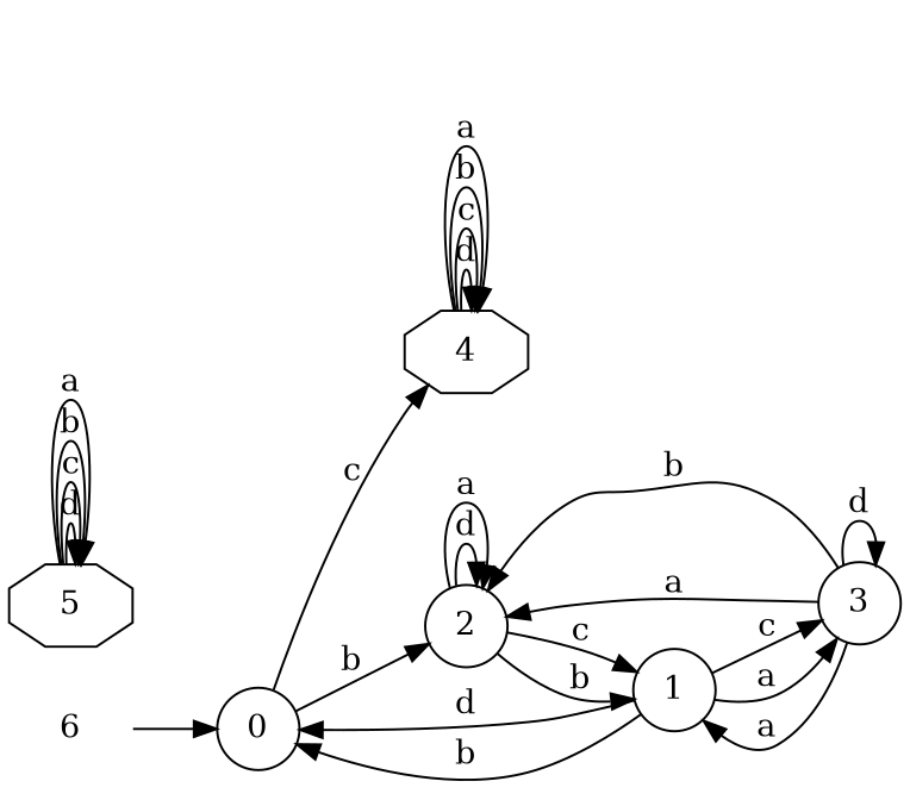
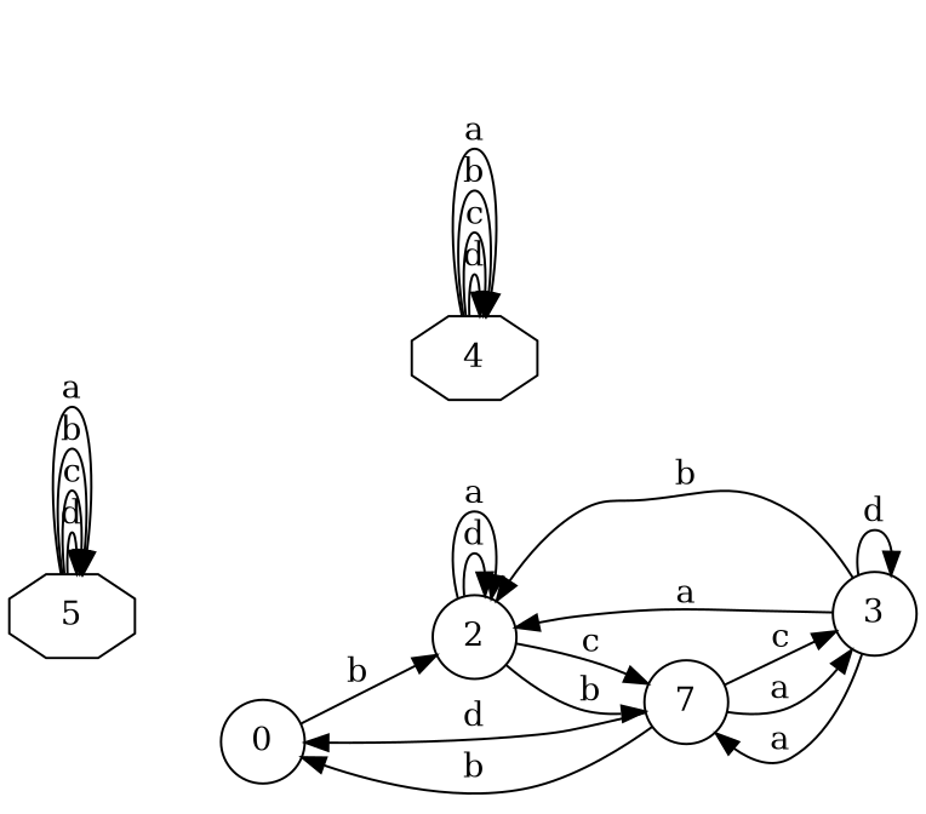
  digraph {
    rankdir=LR
    node [shape=circle]
    n1 [label=0]
    n2 [label=4 shape=octagon]
    n3 [label=2]
-   n4 [label=1]
+   n4 [label=7]
    n5 [label=3]
    n6 [label=5 shape=octagon]
-   6 [shape=plaintext]
-   n1 -> n2 [label=c]
    n1 -> n3 [label=b]
    n2 -> n2 [label=d]
    n2 -> n2 [label=c]
    n2 -> n2 [label=b]
    n2 -> n2 [label=a]
    n3 -> n3 [label=d]
    n3 -> n3 [label=a]
    n3 -> n4 [label=c]
    n3 -> n4 [label=b]
    n4 -> n1 [label=d]
    n4 -> n1 [label=b]
    n4 -> n5 [label=c]
    n4 -> n5 [label=a]
    n5 -> n3 [label=b]
    n5 -> n3 [label=a]
    n5 -> n4 [label=a]
    n5 -> n5 [label=d]
    n6 -> n6 [label=d]
    n6 -> n6 [label=c]
    n6 -> n6 [label=b]
    n6 -> n6 [label=a]
-   6 -> n1
  }
